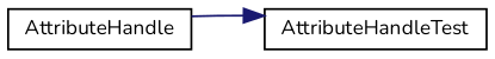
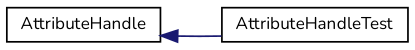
  digraph {
    rankdir=LR
    fontname=Nunito
    node [color=black fillcolor=white fontname=Nunito fontsize=10 shape=record style=filled]
    n1 [height=0.2 label=AttributeHandle width=0.4]
    n2 [height=0.2 label=AttributeHandleTest width=0.4]
-   n2 -> n1 [color=midnightblue dir=back fontname=Nunito fontsize=10 labelfontname=Helvetica labelfontsize=10 style=solid]
+   n1 -> n2 [color=midnightblue dir=back fontname=Nunito fontsize=10 labelfontname=Helvetica labelfontsize=10 style=solid]
  }
